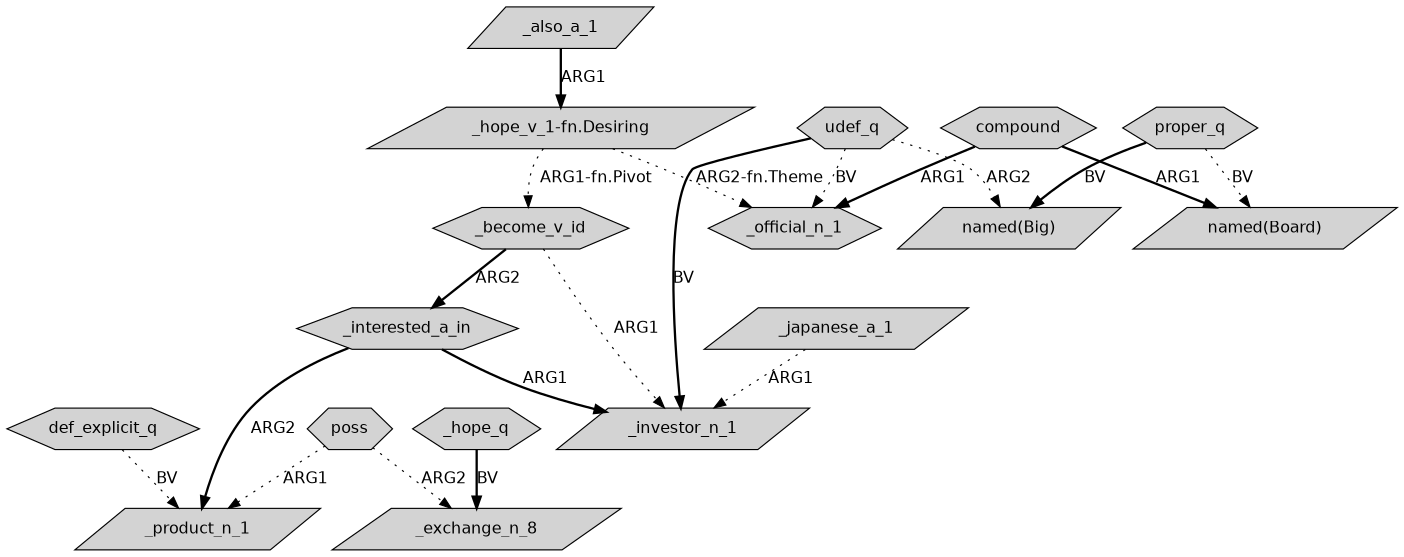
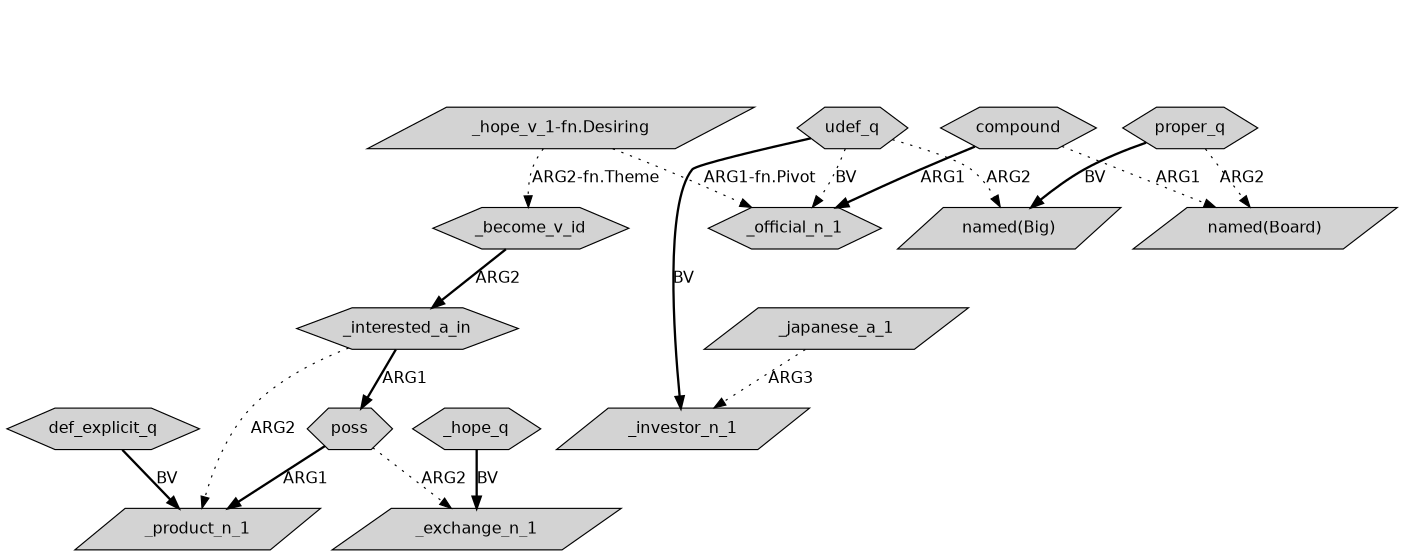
  digraph {
    fontname="DejaVu Sans"
    node [fontname="DejaVu Sans" shape=hexagon style=filled]
    edge [fontname="DejaVu Sans" style=dotted]
    _product_n_1 [shape=parallelogram]
    def_explicit_q
    "_hope_v_1-fn.Desiring" [shape=parallelogram]
    _become_v_id
    _official_n_1
    _investor_n_1 [shape=parallelogram]
    _interested_a_in
    poss
-   _exchange_n_1 [shape=parallelogram label=_exchange_n_8]
+   _exchange_n_1 [shape=parallelogram]
    _japanese_a_1 [shape=parallelogram]
    udef_q
    "named(Big)" [shape=parallelogram]
-   _also_a_1 [shape=parallelogram]
    "named(Board)" [shape=parallelogram]
    proper_q
    compound
    n17 [label=_hope_q]
-   def_explicit_q -> _product_n_1 [label=BV]
-   "_hope_v_1-fn.Desiring" -> _become_v_id [label="ARG1-fn.Pivot"]
-   "_hope_v_1-fn.Desiring" -> _official_n_1 [label="ARG2-fn.Theme"]
-   _become_v_id -> _investor_n_1 [label=ARG1]
+   def_explicit_q -> _product_n_1 [label=BV style=bold]
+   "_hope_v_1-fn.Desiring" -> _become_v_id [label="ARG2-fn.Theme"]
+   "_hope_v_1-fn.Desiring" -> _official_n_1 [label="ARG1-fn.Pivot"]
    _become_v_id -> _interested_a_in [label=ARG2 style=bold]
-   _interested_a_in -> _product_n_1 [label=ARG2 style=bold]
-   _interested_a_in -> _investor_n_1 [label=ARG1 style=bold]
-   poss -> _product_n_1 [label=ARG1]
+   _interested_a_in -> _product_n_1 [label=ARG2]
+   _interested_a_in -> poss [label=ARG1 style=bold]
+   poss -> _product_n_1 [label=ARG1 style=bold]
    poss -> _exchange_n_1 [label=ARG2]
-   _japanese_a_1 -> _investor_n_1 [label=ARG1]
+   _japanese_a_1 -> _investor_n_1 [label=ARG3]
    udef_q -> _official_n_1 [label=BV]
    udef_q -> _investor_n_1 [label=BV style=bold]
    udef_q -> "named(Big)" [label=ARG2]
-   _also_a_1 -> "_hope_v_1-fn.Desiring" [label=ARG1 style=bold]
    proper_q -> "named(Big)" [label=BV style=bold]
-   proper_q -> "named(Board)" [label=BV]
+   proper_q -> "named(Board)" [label=ARG2]
    compound -> _official_n_1 [label=ARG1 style=bold]
-   compound -> "named(Board)" [label=ARG1 style=bold]
+   compound -> "named(Board)" [label=ARG1]
    n17 -> _exchange_n_1 [label=BV style=bold]
  }
